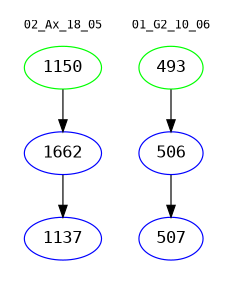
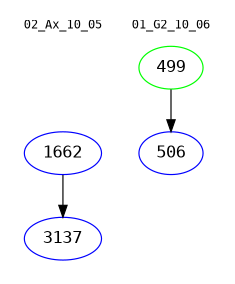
  digraph {
    fontname="DejaVu Sans Mono"
    node [color=blue fontname="DejaVu Sans Mono"]
    edge [color=black fontname="DejaVu Sans Mono"]
-   n1 [color=green label=1150]
    n2 [label=1662]
-   n3 [label=1137]
-   n4 [color=green label=493]
+   n3 [label=3137]
+   n4 [color=green label=499]
    n5 [label=506]
-   n6 [label=507]
    subgraph cluster_1 {
      color=white
      fontsize=10
-     label="02_Ax_18_05"
-     n1
+     label="02_Ax_10_05"
      n2
      n3
    }
    subgraph cluster_2 {
      color=white
      fontsize=10
      label="01_G2_10_06"
      n4
      n5
-     n6
    }
-   n1 -> n2
    n2 -> n3
    n4 -> n5
-   n5 -> n6
  }
